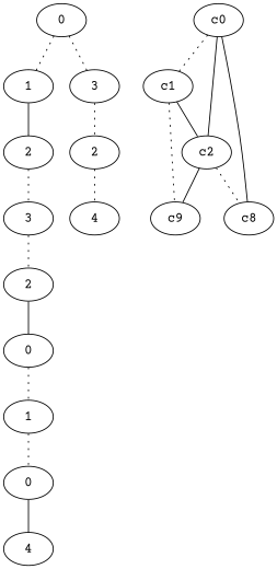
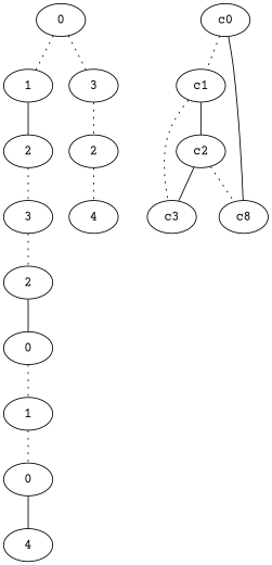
  graph {
    fontname="Courier Prime"
    node [fontname="Courier Prime"]
    edge [fontname="Courier Prime" style=dotted]
    n1 [label=0]
    n2 [label=1]
    n3 [label=3]
    n4 [label=2]
    n5 [label=2]
    n6 [label=3]
    n7 [label=2]
    n8 [label=0]
    n9 [label=1]
    n10 [label=0]
    n11 [label=4]
    n12 [label=4]
    c0
    c1
    c2
    n16 [label=c8]
-   c3 [label=c9]
+   c3
    n1 -- n2
    n1 -- n3
    n2 -- n4 [style=""]
    n3 -- n5
    n4 -- n6
    n5 -- n12
    n6 -- n7
    n7 -- n8 [style=""]
    n8 -- n9
    n9 -- n10
    n10 -- n11 [style=""]
    c0 -- c1
-   c0 -- c2 [style=""]
    c0 -- n16 [style=""]
    c1 -- c2 [style=""]
    c1 -- c3
    c2 -- n16
    c2 -- c3 [style=solid]
  }
